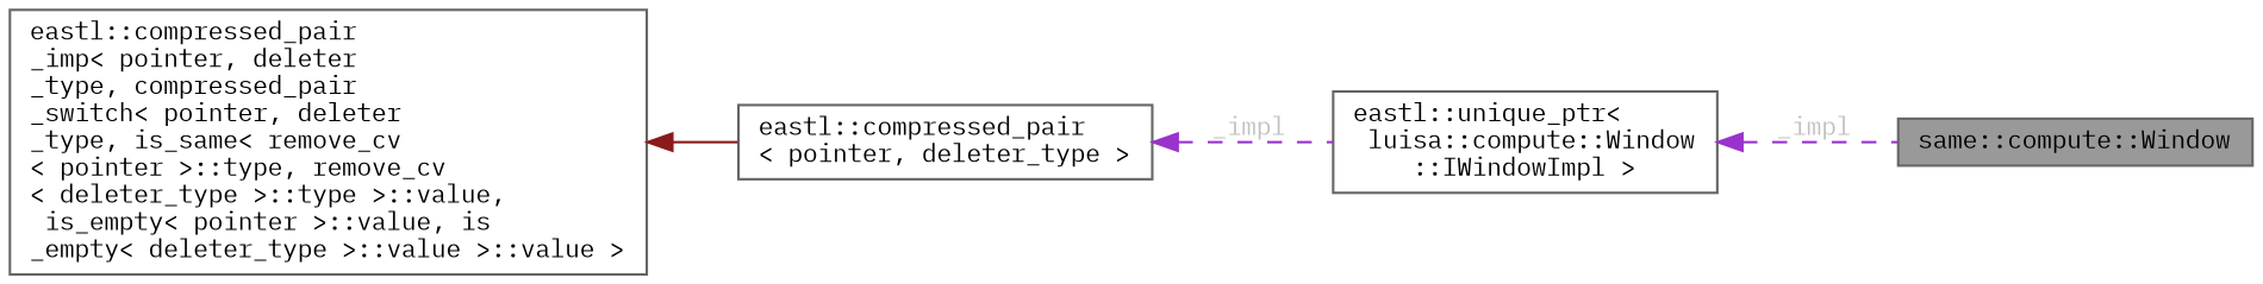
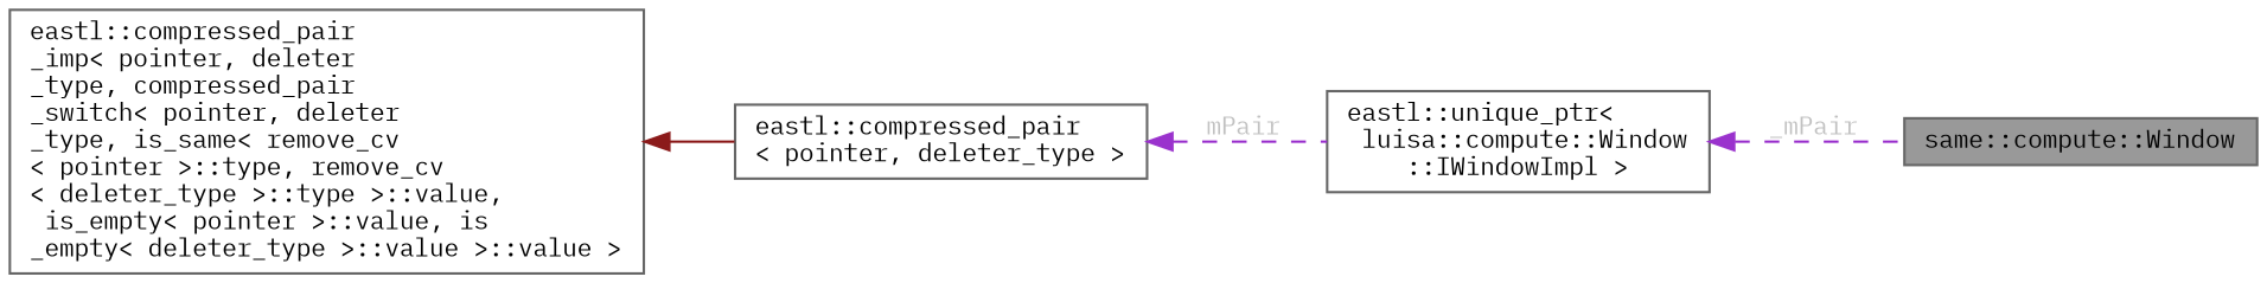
  digraph {
    fontname="IBM Plex Mono"
    rankdir=LR
    node [color=gray40 fillcolor=white fontname="IBM Plex Mono" fontsize=10 shape=box style=filled]
    edge [color=darkorchid3 dir=back fontcolor=grey fontname="IBM Plex Mono" fontsize=10 labelfontname=Helvetica labelfontsize=10 style=dashed]
    n1 [fillcolor=grey60 fontcolor=black height=0.2 label="same::compute::Window" width=0.4]
    n2 [height=0.2 label="eastl::unique_ptr\<\l luisa::compute::Window\l::IWindowImpl \>" width=0.4]
    n3 [height=0.2 label="eastl::compressed_pair\l\< pointer, deleter_type \>" width=0.4]
    n4 [height=0.2 label="eastl::compressed_pair\l_imp\< pointer, deleter\l_type, compressed_pair\l_switch\< pointer, deleter\l_type, is_same\< remove_cv\l\< pointer \>::type, remove_cv\l\< deleter_type \>::type \>::value,\l is_empty\< pointer \>::value, is\l_empty\< deleter_type \>::value \>::value \>" width=0.4]
-   n2 -> n1 [label=" _impl"]
-   n3 -> n2 [label=" _impl"]
+   n2 -> n1 [label=" _mPair"]
+   n3 -> n2 [label=" mPair"]
    n4 -> n3 [color=firebrick4 style=solid fontcolor=""]
  }
